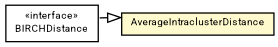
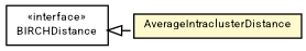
  digraph {
    nodesep=0.15
    rankdir=LR
    ranksep=0.25
    node [fontcolor=black fontname=Roboto fontsize=8 margin=0 shape=plaintext]
    n1 [height=0 label=<<table title="de.lmu.ifi.dbs.elki.algorithm.clustering.hierarchical.birch.BIRCHDistance" border="0" cellborder="1" cellspacing="0" cellpadding="2" href="BIRCHDistance.html" target="_parent"> 		<tr><td><table border="0" cellspacing="0" cellpadding="1"> 		<tr><td align="center" balign="center"> &#171;interface&#187; </td></tr> 		<tr><td align="center" balign="center"> <font face="Roboto">BIRCHDistance</font> </td></tr> 		</table></td></tr> 		</table>> width=0]
    n2 [height=0 label=<<table title="de.lmu.ifi.dbs.elki.algorithm.clustering.hierarchical.birch.AverageIntraclusterDistance" border="0" cellborder="1" cellspacing="0" cellpadding="2" bgcolor="lemonChiffon" href="AverageIntraclusterDistance.html" target="_parent"> 		<tr><td><table border="0" cellspacing="0" cellpadding="1"> 		<tr><td align="center" balign="center"> <font face="Roboto">AverageIntraclusterDistance</font> </td></tr> 		</table></td></tr> 		</table>> width=0]
-   n2 -> n1 [arrowtail=empty color=black dir=back fontname=Roboto fontsize=7 labelfontname=Roboto labelfontsize=7 style=dashed weight=9]
+   n1 -> n2 [arrowtail=empty color=black dir=back fontname=Roboto fontsize=7 labelfontname=Roboto labelfontsize=7 style=dashed weight=9]
  }
